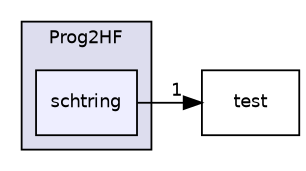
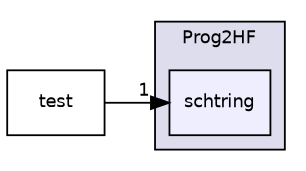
  digraph {
    compound=true
    rankdir=LR
    node [fontname=Helvetica fontsize=10 shape=box]
    n1 [fillcolor="#eeeeff" label=schtring pencolor=black style=filled]
    n2 [label=test]
    subgraph cluster_1 {
      bgcolor="#ddddee"
      fontname=Helvetica
      fontsize=10
      label=Prog2HF
      pencolor=black
      n1
    }
-   n1 -> n2 [headlabel=1 labeldistance=1.5 labelfontname=Helvetica labelfontsize=10]
+   n2 -> n1 [headlabel=1 labeldistance=1.5 labelfontname=Helvetica labelfontsize=10]
  }
